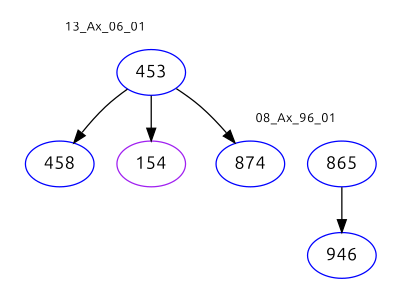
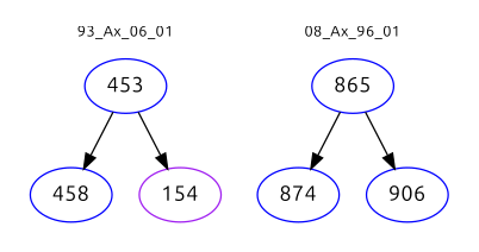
  digraph {
    fontname=Ubuntu
    node [color=blue fontname=Ubuntu]
    edge [color=black fontname=Ubuntu]
    n1 [label=453]
    n2 [label=458]
    n3 [color=purple label=154]
    n4 [label=865]
    n5 [label=874]
-   n6 [label=946]
+   n6 [label=906]
    subgraph cluster_1 {
      color=white
      fontsize=10
-     label="13_Ax_06_01"
+     label="93_Ax_06_01"
      n1
      n2
      n3
    }
    subgraph cluster_2 {
      color=white
      fontsize=10
      label="08_Ax_96_01"
      n4
      n5
      n6
    }
    n1 -> n2
    n1 -> n3
-   n1 -> n5
+   n4 -> n5
    n4 -> n6
  }
